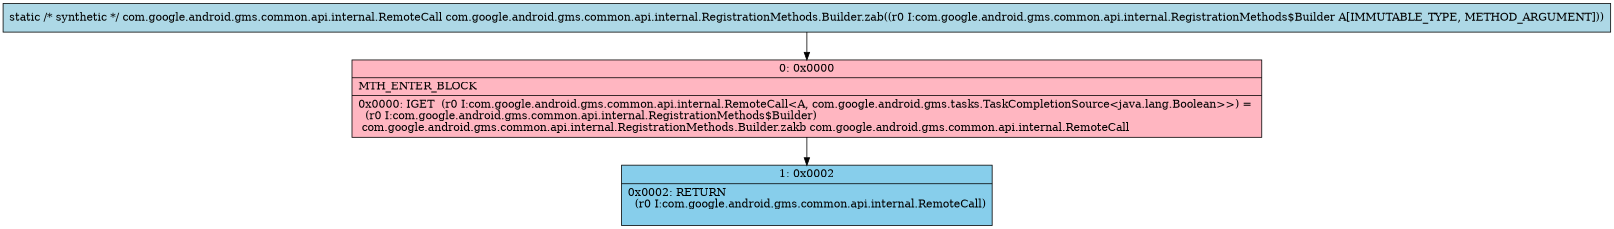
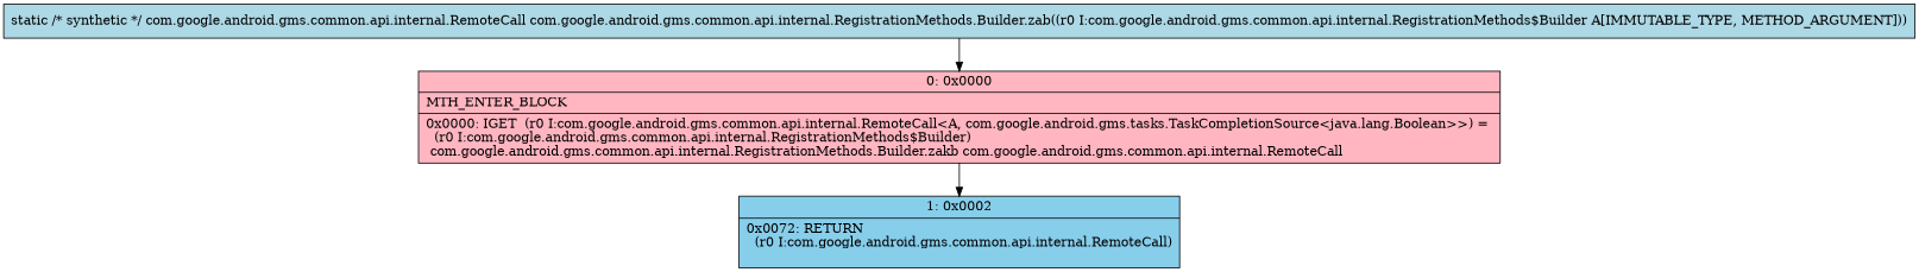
  digraph {
    node [shape=record style=filled]
    n1 [label="{0\:\ 0x0000|MTH_ENTER_BLOCK\l|0x0000: IGET  (r0 I:com.google.android.gms.common.api.internal.RemoteCall\<A, com.google.android.gms.tasks.TaskCompletionSource\<java.lang.Boolean\>\>) = \l  (r0 I:com.google.android.gms.common.api.internal.RegistrationMethods$Builder)\l com.google.android.gms.common.api.internal.RegistrationMethods.Builder.zakb com.google.android.gms.common.api.internal.RemoteCall \l}" fillcolor=lightpink]
-   n2 [label="{1\:\ 0x0002|0x0002: RETURN  \l  (r0 I:com.google.android.gms.common.api.internal.RemoteCall)\l \l}" fillcolor=skyblue]
+   n2 [label="{1\:\ 0x0002|0x0072: RETURN  \l  (r0 I:com.google.android.gms.common.api.internal.RemoteCall)\l \l}" fillcolor=skyblue]
    n3 [label="{static \/* synthetic *\/ com.google.android.gms.common.api.internal.RemoteCall com.google.android.gms.common.api.internal.RegistrationMethods.Builder.zab((r0 I:com.google.android.gms.common.api.internal.RegistrationMethods$Builder A[IMMUTABLE_TYPE, METHOD_ARGUMENT])) }" fillcolor=lightblue]
    n1 -> n2
    n3 -> n1
  }
